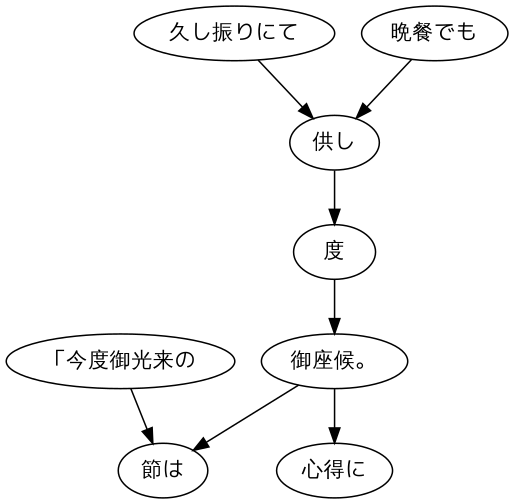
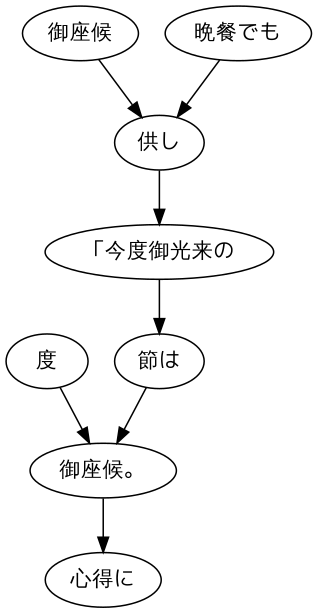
  digraph {
    fontname="DejaVu Sans Mono"
    node [fontname="DejaVu Sans Mono"]
    edge [fontname="DejaVu Sans Mono"]
    n1 [label="「今度御光来の"]
    n2 [label="節は"]
    n3 [label="御座候。"]
    n4 [label="心得に"]
-   n5 [label="久し振りにて"]
+   n5 [label="御座候"]
    n6 [label="供し"]
    n7 [label="度"]
    n8 [label="晩餐でも"]
    n1 -> n2
-   n3 -> n2
+   n2 -> n3
    n3 -> n4
    n5 -> n6
-   n6 -> n7
+   n6 -> n1
    n7 -> n3
    n8 -> n6
  }
